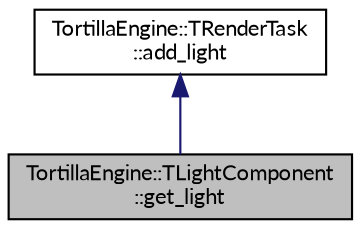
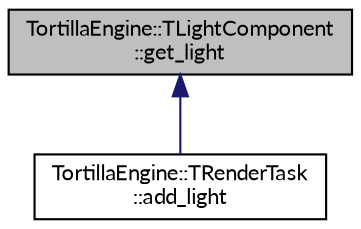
  digraph {
    rankdir=TB
    fontname=Lato
    node [color=black fontname=Lato fontsize=10 shape=record style=filled]
    n1 [fillcolor=grey75 fontcolor=black height=0.2 label="TortillaEngine::TLightComponent\l::get_light" width=0.4]
    n2 [fillcolor=white height=0.2 label="TortillaEngine::TRenderTask\l::add_light" width=0.4]
-   n2 -> n1 [color=midnightblue dir=back fontname=Lato fontsize=10 labelfontname=Helvetica labelfontsize=10 style=solid]
+   n1 -> n2 [color=midnightblue dir=back fontname=Lato fontsize=10 labelfontname=Helvetica labelfontsize=10 style=solid]
  }
